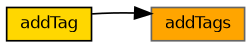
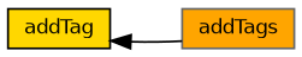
  digraph {
    rankdir=LR
    node [fontname=Helvetica fontsize=10 shape=record style=filled]
    n1 [color=black fillcolor=gold fontcolor=black height=0.2 label=addTag width=0.4]
    n2 [color=gray40 fillcolor=orange height=0.2 label=addTags width=0.4]
-   n2 -> n1 [color=black dir=back fontname=Helvetica fontsize=10 labelfontname=Helvetica labelfontsize=10 style=solid]
+   n1 -> n2 [color=black dir=back fontname=Helvetica fontsize=10 labelfontname=Helvetica labelfontsize=10 style=solid]
  }
